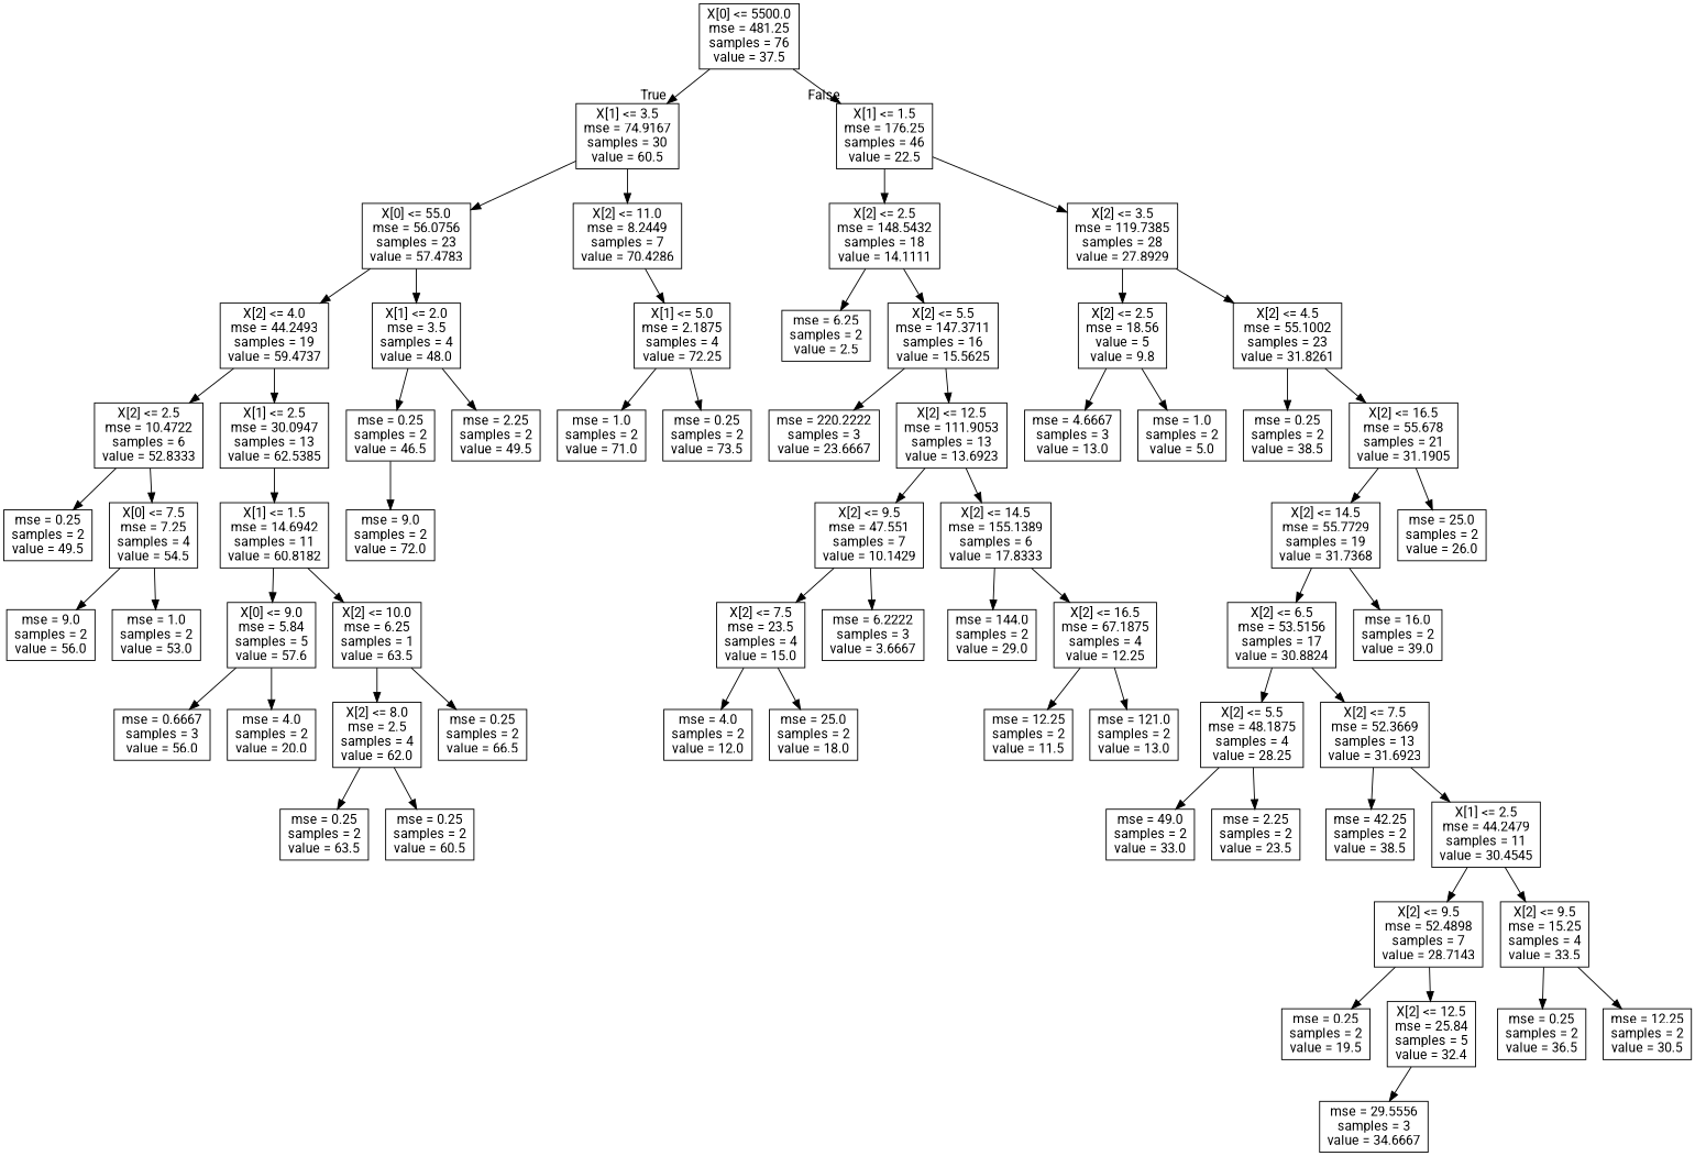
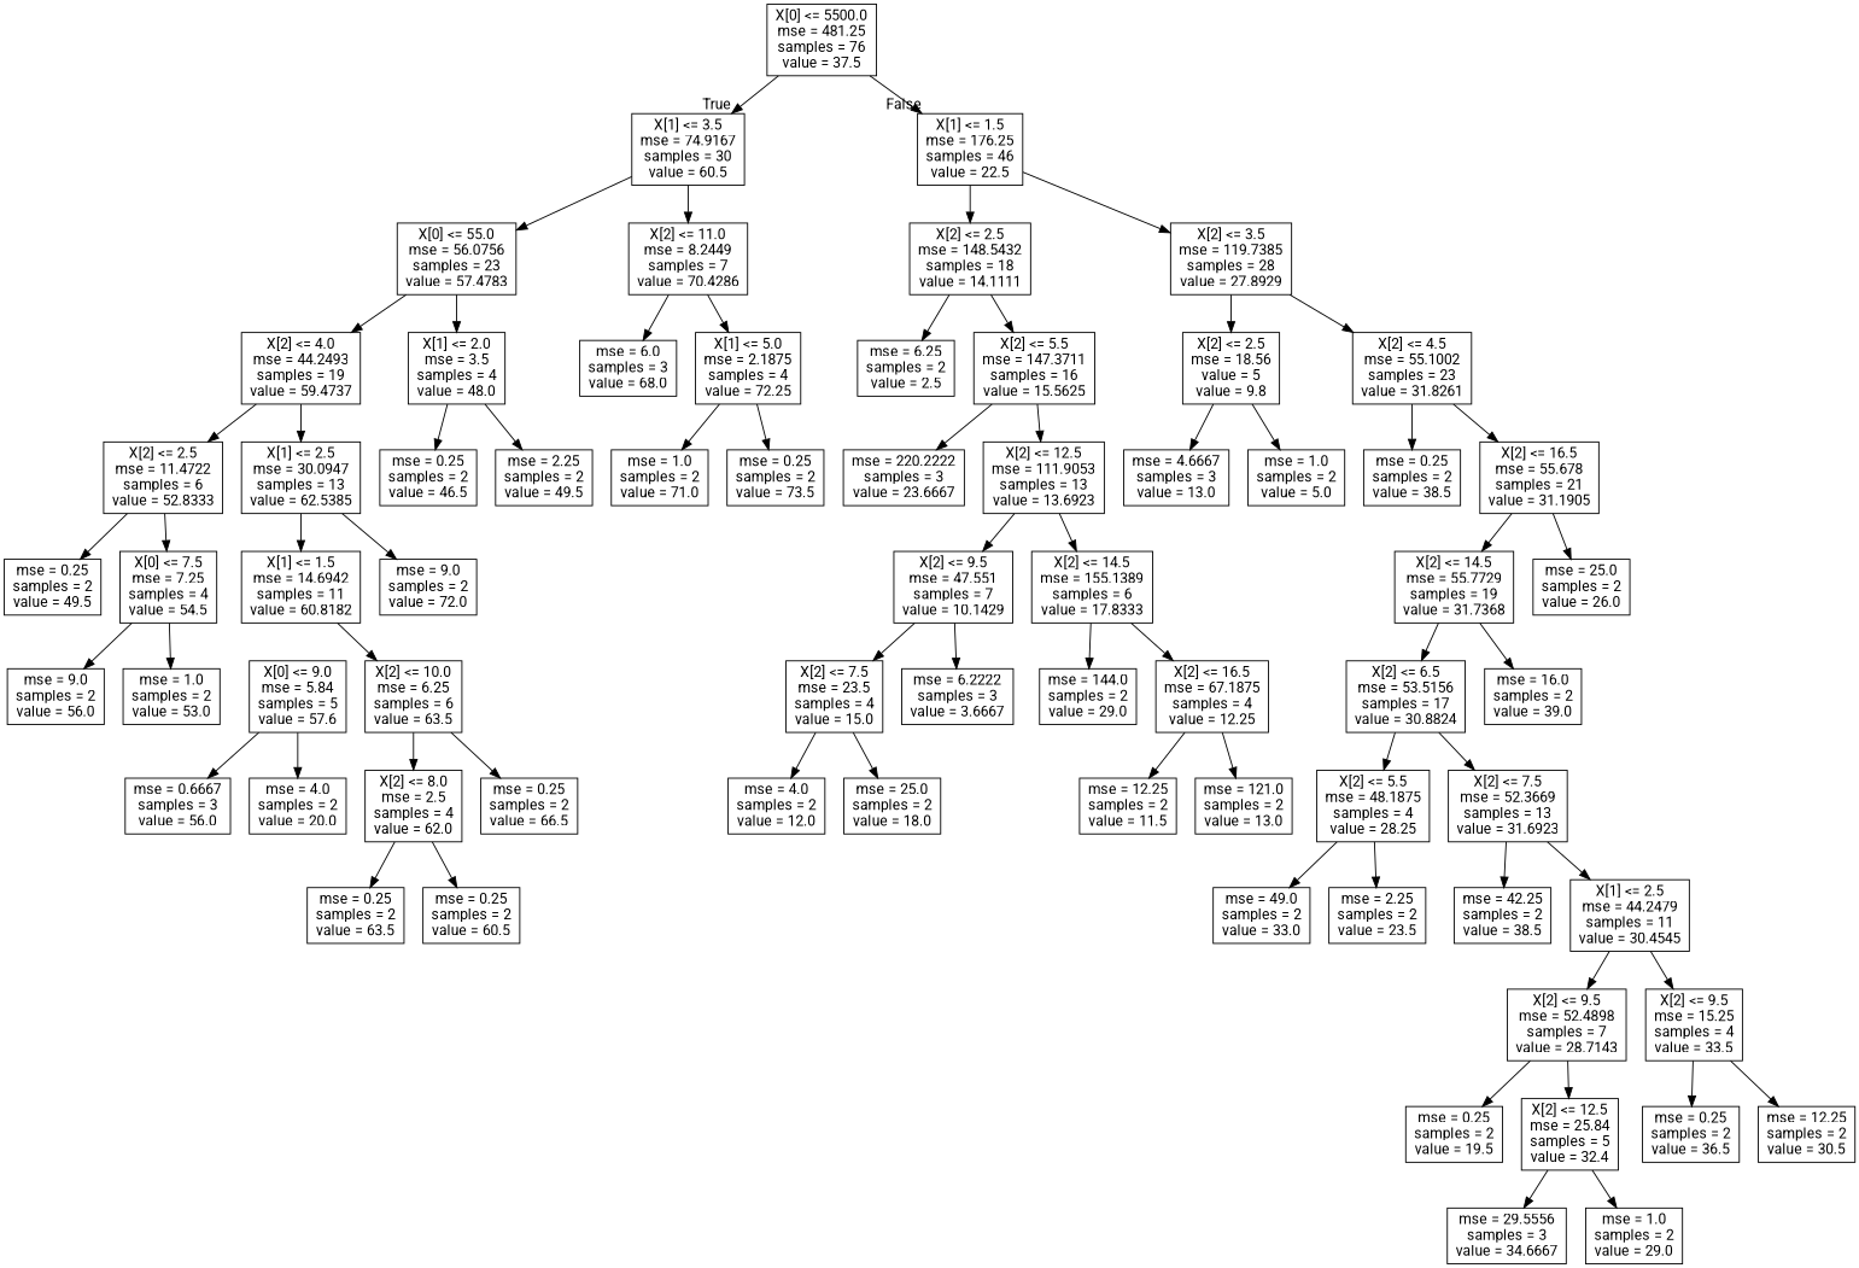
  digraph {
    fontname=Roboto
    node [fontname=Roboto shape=box]
    edge [fontname=Roboto]
    n1 [label="X[0] <= 5500.0\nmse = 481.25\nsamples = 76\nvalue = 37.5"]
    n2 [label="X[1] <= 3.5\nmse = 74.9167\nsamples = 30\nvalue = 60.5"]
    n3 [label="X[1] <= 1.5\nmse = 176.25\nsamples = 46\nvalue = 22.5"]
    n4 [label="X[0] <= 55.0\nmse = 56.0756\nsamples = 23\nvalue = 57.4783"]
    n5 [label="X[2] <= 11.0\nmse = 8.2449\nsamples = 7\nvalue = 70.4286"]
    n6 [label="X[2] <= 2.5\nmse = 148.5432\nsamples = 18\nvalue = 14.1111"]
    n7 [label="X[2] <= 3.5\nmse = 119.7385\nsamples = 28\nvalue = 27.8929"]
    n8 [label="X[2] <= 4.0\nmse = 44.2493\nsamples = 19\nvalue = 59.4737"]
    n9 [label="X[1] <= 2.0\nmse = 3.5\nsamples = 4\nvalue = 48.0"]
+   n10 [label="mse = 6.0\nsamples = 3\nvalue = 68.0"]
    n11 [label="X[1] <= 5.0\nmse = 2.1875\nsamples = 4\nvalue = 72.25"]
-   n12 [label="X[2] <= 2.5\nmse = 10.4722\nsamples = 6\nvalue = 52.8333"]
+   n12 [label="X[2] <= 2.5\nmse = 11.4722\nsamples = 6\nvalue = 52.8333"]
    n13 [label="X[1] <= 2.5\nmse = 30.0947\nsamples = 13\nvalue = 62.5385"]
    n14 [label="mse = 0.25\nsamples = 2\nvalue = 46.5"]
    n15 [label="mse = 2.25\nsamples = 2\nvalue = 49.5"]
    n16 [label="mse = 0.25\nsamples = 2\nvalue = 49.5"]
    n17 [label="X[0] <= 7.5\nmse = 7.25\nsamples = 4\nvalue = 54.5"]
    n18 [label="X[1] <= 1.5\nmse = 14.6942\nsamples = 11\nvalue = 60.8182"]
    n19 [label="mse = 9.0\nsamples = 2\nvalue = 72.0"]
    n20 [label="mse = 9.0\nsamples = 2\nvalue = 56.0"]
    n21 [label="mse = 1.0\nsamples = 2\nvalue = 53.0"]
    n22 [label="X[0] <= 9.0\nmse = 5.84\nsamples = 5\nvalue = 57.6"]
-   n23 [label="X[2] <= 10.0\nmse = 6.25\nsamples = 1\nvalue = 63.5"]
+   n23 [label="X[2] <= 10.0\nmse = 6.25\nsamples = 6\nvalue = 63.5"]
    n24 [label="mse = 0.6667\nsamples = 3\nvalue = 56.0"]
    n25 [label="mse = 4.0\nsamples = 2\nvalue = 20.0"]
    n26 [label="X[2] <= 8.0\nmse = 2.5\nsamples = 4\nvalue = 62.0"]
    n27 [label="mse = 0.25\nsamples = 2\nvalue = 66.5"]
    n28 [label="mse = 0.25\nsamples = 2\nvalue = 63.5"]
    n29 [label="mse = 0.25\nsamples = 2\nvalue = 60.5"]
    n30 [label="mse = 1.0\nsamples = 2\nvalue = 71.0"]
    n31 [label="mse = 0.25\nsamples = 2\nvalue = 73.5"]
    n32 [label="mse = 6.25\nsamples = 2\nvalue = 2.5"]
    n33 [label="X[2] <= 5.5\nmse = 147.3711\nsamples = 16\nvalue = 15.5625"]
    n34 [label="X[2] <= 2.5\nmse = 18.56\nvalue = 5\nvalue = 9.8"]
    n35 [label="X[2] <= 4.5\nmse = 55.1002\nsamples = 23\nvalue = 31.8261"]
    n36 [label="mse = 220.2222\nsamples = 3\nvalue = 23.6667"]
    n37 [label="X[2] <= 12.5\nmse = 111.9053\nsamples = 13\nvalue = 13.6923"]
    n38 [label="X[2] <= 9.5\nmse = 47.551\nsamples = 7\nvalue = 10.1429"]
    n39 [label="X[2] <= 14.5\nmse = 155.1389\nsamples = 6\nvalue = 17.8333"]
    n40 [label="X[2] <= 7.5\nmse = 23.5\nsamples = 4\nvalue = 15.0"]
    n41 [label="mse = 6.2222\nsamples = 3\nvalue = 3.6667"]
    n42 [label="mse = 144.0\nsamples = 2\nvalue = 29.0"]
    n43 [label="X[2] <= 16.5\nmse = 67.1875\nsamples = 4\nvalue = 12.25"]
    n44 [label="mse = 4.0\nsamples = 2\nvalue = 12.0"]
    n45 [label="mse = 25.0\nsamples = 2\nvalue = 18.0"]
    n46 [label="mse = 12.25\nsamples = 2\nvalue = 11.5"]
    n47 [label="mse = 121.0\nsamples = 2\nvalue = 13.0"]
    n48 [label="mse = 4.6667\nsamples = 3\nvalue = 13.0"]
    n49 [label="mse = 1.0\nsamples = 2\nvalue = 5.0"]
    n50 [label="mse = 0.25\nsamples = 2\nvalue = 38.5"]
    n51 [label="X[2] <= 16.5\nmse = 55.678\nsamples = 21\nvalue = 31.1905"]
    n52 [label="X[2] <= 14.5\nmse = 55.7729\nsamples = 19\nvalue = 31.7368"]
    n53 [label="mse = 25.0\nsamples = 2\nvalue = 26.0"]
    n54 [label="X[2] <= 6.5\nmse = 53.5156\nsamples = 17\nvalue = 30.8824"]
    n55 [label="mse = 16.0\nsamples = 2\nvalue = 39.0"]
    n56 [label="X[2] <= 5.5\nmse = 48.1875\nsamples = 4\nvalue = 28.25"]
    n57 [label="X[2] <= 7.5\nmse = 52.3669\nsamples = 13\nvalue = 31.6923"]
    n58 [label="mse = 49.0\nsamples = 2\nvalue = 33.0"]
    n59 [label="mse = 2.25\nsamples = 2\nvalue = 23.5"]
    n60 [label="mse = 42.25\nsamples = 2\nvalue = 38.5"]
    n61 [label="X[1] <= 2.5\nmse = 44.2479\nsamples = 11\nvalue = 30.4545"]
    n62 [label="X[2] <= 9.5\nmse = 52.4898\nsamples = 7\nvalue = 28.7143"]
    n63 [label="X[2] <= 9.5\nmse = 15.25\nsamples = 4\nvalue = 33.5"]
    n64 [label="mse = 0.25\nsamples = 2\nvalue = 19.5"]
    n65 [label="X[2] <= 12.5\nmse = 25.84\nsamples = 5\nvalue = 32.4"]
    n66 [label="mse = 0.25\nsamples = 2\nvalue = 36.5"]
    n67 [label="mse = 12.25\nsamples = 2\nvalue = 30.5"]
    n68 [label="mse = 29.5556\nsamples = 3\nvalue = 34.6667"]
+   n69 [label="mse = 1.0\nsamples = 2\nvalue = 29.0"]
    n1 -> n2 [headlabel=True labelangle=45 labeldistance=2.5]
    n1 -> n3 [headlabel=False labelangle=-45 labeldistance=2.5]
    n2 -> n4
    n2 -> n5
    n3 -> n6
    n3 -> n7
    n4 -> n8
    n4 -> n9
+   n5 -> n10
    n5 -> n11
    n6 -> n32
    n6 -> n33
    n7 -> n34
    n7 -> n35
    n8 -> n12
    n8 -> n13
    n9 -> n14
    n9 -> n15
    n11 -> n30
    n11 -> n31
    n12 -> n16
    n12 -> n17
    n13 -> n18
-   n14 -> n19
+   n13 -> n19
    n17 -> n20
    n17 -> n21
-   n18 -> n22
    n18 -> n23
    n22 -> n24
    n22 -> n25
    n23 -> n26
    n23 -> n27
    n26 -> n28
    n26 -> n29
    n33 -> n36
    n33 -> n37
    n34 -> n48
    n34 -> n49
    n35 -> n50
    n35 -> n51
    n37 -> n38
    n37 -> n39
    n38 -> n40
    n38 -> n41
    n39 -> n42
    n39 -> n43
    n40 -> n44
    n40 -> n45
    n43 -> n46
    n43 -> n47
    n51 -> n52
    n51 -> n53
    n52 -> n54
    n52 -> n55
    n54 -> n56
    n54 -> n57
    n56 -> n58
    n56 -> n59
    n57 -> n60
    n57 -> n61
    n61 -> n62
    n61 -> n63
    n62 -> n64
    n62 -> n65
    n63 -> n66
    n63 -> n67
    n65 -> n68
+   n65 -> n69
  }
